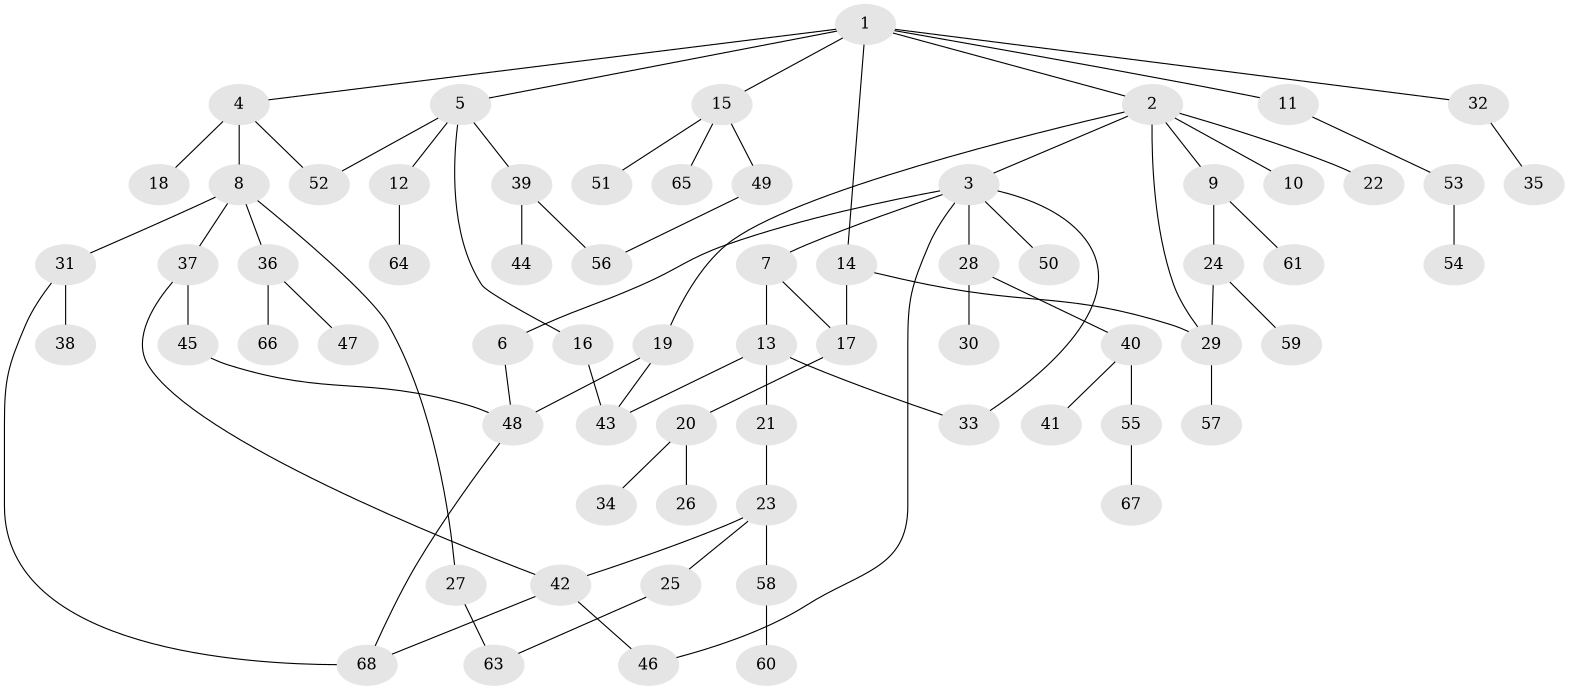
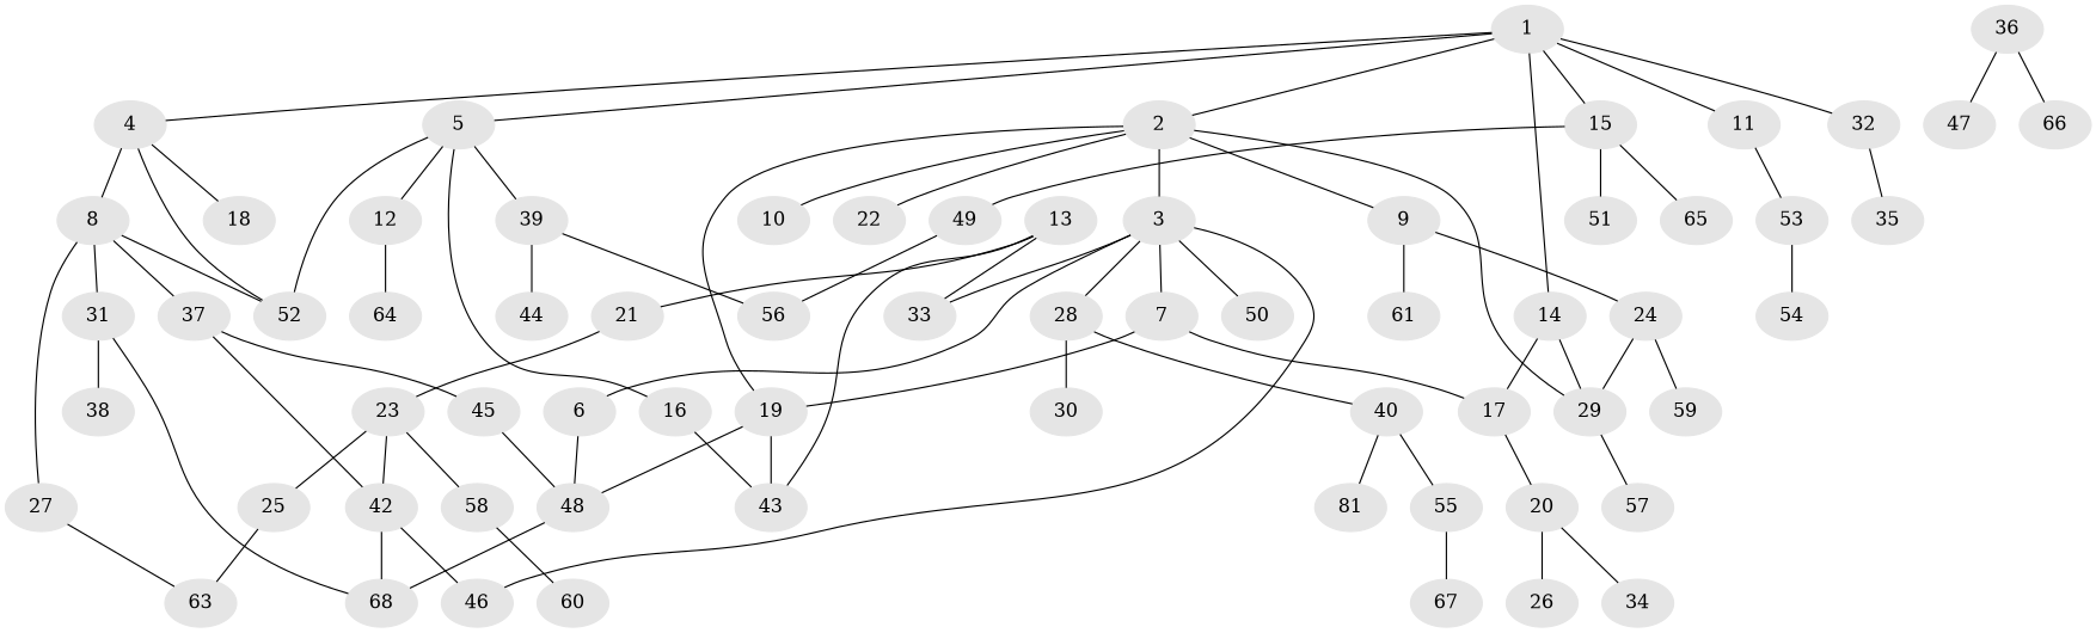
  graph {
    node [color=gray90 style=filled]
    edge [weight=1.0]
    1
    2
    4
    5
    11
    14
    15
    32
    3
    9
    10
    19
    22
    29
    8
    18
    52
    12
    16
    39
    53
    17
    49
    51
    65
    35
    6
    7
    28
    33
    46
    50
    24
    61
    48
    43
    57
    13
    30
    40
    27
    31
    36
    37
    64
    44
    56
    68
    21
    20
    63
    38
    47
    66
    42
    45
    59
    54
    26
    34
    23
    25
    58
    60
-   41
+   41 [label=81]
    55
    67
    1 -- 2
    1 -- 4
    1 -- 5
    1 -- 11
    1 -- 14
    1 -- 15
    1 -- 32
    2 -- 3
    2 -- 9
    2 -- 10
    2 -- 19
    2 -- 22
    2 -- 29
    4 -- 8 [weight=3.0]
    4 -- 18
    4 -- 52
    5 -- 52
    5 -- 12
    5 -- 16
    5 -- 39
    11 -- 53
    14 -- 29
    14 -- 17
    15 -- 49
    15 -- 51
    15 -- 65
    32 -- 35
    3 -- 6
    3 -- 7
    3 -- 28
    3 -- 33
    3 -- 46
    3 -- 50
    9 -- 24
    9 -- 61
    19 -- 48
    19 -- 43
    29 -- 57
    8 -- 27
    8 -- 31
-   8 -- 36
+   8 -- 52
    8 -- 37
    12 -- 64
    16 -- 43
    39 -- 44
    39 -- 56
    53 -- 54
    17 -- 20
    49 -- 56
    6 -- 48
    7 -- 17
-   7 -- 13
+   7 -- 19
    28 -- 30
    28 -- 40
    24 -- 29
    24 -- 59
    48 -- 68
    13 -- 33 [weight=2.0]
    13 -- 43
    13 -- 21
    40 -- 41
    40 -- 55 [weight=2.0]
    27 -- 63
    31 -- 68
    31 -- 38
    36 -- 47
    36 -- 66
    37 -- 42
    37 -- 45
    21 -- 23 [weight=2.0]
    20 -- 26
    20 -- 34
    42 -- 46
    42 -- 68
    45 -- 48
    23 -- 42
    23 -- 25
    23 -- 58
    25 -- 63
    58 -- 60
    55 -- 67
  }
